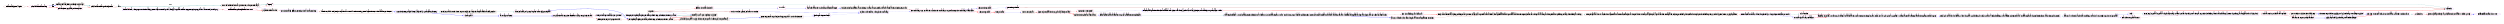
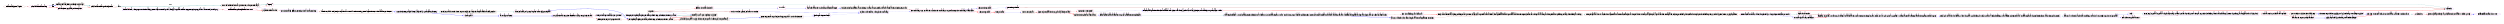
  digraph {
    rankdir=LR
    node [color=purple shape=box]
    edge [arrowhead=vee color=blue style=bold]
    "EleanorRank5Convo4 begins." [color=brown shape=""]
    n2 [color=deeppink label="Check boolean EleanorDating" shape=""]
    n3 [color=brown label="Kochany? Jeśli tam jesteś, potrzebuję twojej uwagi."]
    n4 [color=deeppink label="Jeśli tam jesteś, przydałoby mi się wsparcie."]
    n5 [color=brown label="Check boolean EleanorArthurNightmare" shape=""]
    n6 [color=brown label="Znowu śnił mi się ten koszmar z Arturem. Ten, w którym mnie zabija."]
    n7 [label="Miewam koszmar, w którym Artur musi mnie zabić. A potem wbija ostrze między żebra, kiedy ja krzyczałam \"Eleanor NADAL TU JEST ty tępy draniu!\" ale on mnie już nie słyszy."]
    n8 [color=brown label="Już jestem. Nie martw się."]
    n9 [color=deeppink label="[Zignoruj]"]
    n10 [color=deeppink label="Boolean EleanorArthurNightmare is now true." shape=""]
    n11 [label="Artur cię nie zabije, Eleanor. Jesteś jego siostrą, nie zapomni tego."]
    "Chat ends." [shape=""]
    n13 [color=brown label="Właśnie o to chodzi. \"Nie jesteś już moją siostrą\". To mówi do mnie we śnie. A potem dźga mnie serce swoim zabawkowym mieczem."]
    n14 [label="W tym śnie jesteśmy małymi dziećmi, jakby nie był wystarczająco pokręcony."]
    n15 [color=brown label="To nie jest prawdziwe. Nie wierzę, że Artur mógłby cię zranić, nieważne jak daleko zaszedłby Techrot."]
    n16 [label="... chora sprawa."]
    n17 [color=deeppink label="Nawet jeśli miałby to być coup de grâce? Nawet gdybym cierpiała?"]
    n18 [label="Tak, to najgorsza część."]
    n19 [color=brown label="Jest zupełnie jak ojciec. Jest oddany robieniu tego, co konieczne, nie temu, co łatwe."]
    n20 [color=deeppink label="To wydaje się tak rzeczywiste. Pamiętam to, jakby rzeczywiście się stało."]
    n21 [color=brown label="Cokolwiek byś myślała o swojej rodzinie, nie jest gorsza od niektórych, które poznałem ja."]
    n22 [color=brown label="Poczekaj. Co ma z tym wspólnego twój ojciec?"]
    n23 [color=brown label="Jestem pewien, że Artur by tego nie zrobił."]
    n24 [label="Może powinnaś porozmawiać o tym z Arturem?"]
    n25 [color=brown label="Jestem tego pewna. Przyszłość jest dosyć pomysłowa w swoim okrucieństwie."]
    n26 [label="Nie mogę. Jest zupełnie jak ojciec. Jest oddany robieniu tego, co konieczne, nie temu, co łatwe."]
    n27 [label="Ale korytarz się przeszłością."]
    n28 [color=brown label="Wszystko."]
    n29 [color=deeppink label="Musisz to trochę wyjaśnić, jeśli mam to zrozumieć."]
    n30 [color=deeppink label="Eleanor, nie unikaj odpowiedzi."]
    n31 [label="To jeden z wielu tematów, o których nie rozmawiamy."]
    n32 [color=deeppink label="Nie unikam."]
    n33 [color=deeppink label="Nie rozmawiamy o tym, co stało się w Cavonie, nie rozmawiamy o Krzysztofie, NIGDY nie rozmawiamy o babci Callie."]
    n34 [color=deeppink label="Naprawdę staram się to wytłumaczyć najlepiej jak mogę."]
    n35 [color=deeppink label="Więc może nie powinnaś."]
    n36 [color=deeppink label="Więc może powinnaś."]
    n37 [color=brown label="Mój ojciec świecił przykładem, jak powinniśmy rozwiązywać spory między sobą. Albo raczej jak nie powinniśmy tego robić."]
    n38 [color=deeppink label="A może nie powinnam."]
    n39 [color=deeppink label="Może powinnam."]
    n40 [color=brown label="Może to wreszcie czas."]
    n41 [color=deeppink label="Chcesz usłyszeć całą historię, czy tylko najważniejsze wątki?"]
    n42 [color=brown label="Nigdzie się nie wybieram, dajesz całość."]
    n43 [color=deeppink label="Mogę prosić o streszczenie?"]
    n44 [label="Babcia Callie była naszą babcią ze strony ojca. Callista Penrose Nightingale."]
    n45 [label="Babcia Callie była śmiertelnie chora. Obłąkana. Nasz ojciec wolał udusić ją poduszką, niż dać jej cierpieć. Mam nadzieję, że wystarczająco zwięźle."]
    n46 [label="Miałą zespól Pelhama. W twoich czasach pewnie mieliście już na to lekarstwo (powiedziała, cierpiąc w środku). Powoli niszczy umysł. Zamiast szybkiej śmierci, możesz patrzeć jak kochana osoba zanika, kawałek po kawałku, zanikając jak fotografia na słońcu albo skopiowana zbyt wiele razy kaseta wideo."]
    n47 [color=deeppink label="Jak coś, co dotknęło Sudę, zanim zdecydowała się zostać Cefalonem. Rozumiem."]
    n48 [label="Nie... nie znaleźliśmy na to lekarstwa..."]
    n49 [color=brown label="Kiedy z nami zamieszkała, byliśmy podekscytowani z Arturem. Dla nas była to przemiła starsza kobieta, która pachniała fiołkami i opowiadała nam historię różnymi głosami. Na urodziny dawała nam prawdziwe pieniądze. Myśleliśmy, że każdy dzień będzie jak urodziny."]
    n50 [color=brown label="Potem podupadła na zdrowiu. Zaczęło się od zapominalstwa. Potem zaczęła mylić nas z innymi ludźmi. Mnie nazywała Albertyną, a Artura Karolem. Domagała się, żebyśmy powiedzieli, gdzie uciekł Kubuś. Nigdy nie dowiedzieliśmy się, czy Kubuś był psem, kotem, czy jej chłopakiem."]
    n51 [label="Potem zaczęła rozmawiać z ludźmi, których nie było, włóczyć się po mieszkaniu po zmroku."]
    n52 [label="To musiało być dla was przerażające."]
-   n53 [color=deeppink label="Och, na Pustkę."]
+   n53 [color=deeppink label="Naprawdę, na Pustkę."]
    n54 [label="Pamiętam, że poszłam w środku nocy do toalety, a ona zataczała się w moją stronę przez ciemny korytarz, jęcząc, jej twarz wykrzywiona w grymasie i z włosami jak peruka szalonego klauna. Nie mogłam przestać krzyczeć."]
    n55 [label="Kiedy było z nią bardzo źle, leżałaby w łóżku i krzyczała. Wychodziliśmy do szkoły o poranku, a kiedy skręcaliśmy w naszą alejkę, moje serce stawało, bo nadal mogłam ją usłyszeć dziesięć domów dalej, osiem godzin później."]
    n56 [label="Tata mówił o uduszeniu ją poduszką. Myśleliśmy, że żartuje, bo to przecież oczywiste, to jego matka."]
    n57 [color=deeppink label="Teraz wiele rzeczy nabrało sensu."]
    n58 [label="....Och."]
    n59 [label="Pewnej nocy krzyczała i krzyczała, aż krzyki nagle ustały. Wstałam i poszłam do pokoju Artura. Nie spał, oczywiście. Siedzieliśmy razem i nasłuchiwaliśmy, a potem usłyszeliśmy, jak zamykają się drzwi do jej pokoju."]
    n60 [color=deeppink label="\"Umarła we śnie\", powiedział tata o poranku."]
    n61 [color=deeppink label="Obawiasz się, że Artur postąpi tak samo?"]
    n62 [color=brown label="Artur to nie jest twój ojciec. Nie zrobiłby tego."]
    n63 [label="Gdyby naprawdę był przekonany, że tak będzie najlepiej?"]
    n64 [label="Nie możesz tego wiedzieć. A gdyby Artur był przekonany, że to najlepsze wyjście?"]
    n65 [label="Nie wiem. Może. Teraz kiedy ci to powiedziałam, wydaje się to mniej możliwe."]
    n66 [color=deeppink label="+20 Chemistry" shape=""]
    n67 [color=deeppink label="Jesteś wspaniały. Dziękuję za wysłuchanie mnie, musiałam to z siebie wyrzucić."]
    n68 [label="Boolean EleanorDreams is now true." shape=""]
    "EleanorRank5Convo4 begins." -> n2 [arrowhead=normal color=brown style=dashed]
    n2 -> n3 [arrowhead=normal label=true]
    n2 -> n4 [arrowhead=normal color=red label=false]
    n3 -> n5 [arrowhead=normal color=teal]
    n4 -> n5 [arrowhead=normal color=red style=dashed]
    n5 -> n6 [arrowhead=normal color=teal label=true]
    n5 -> n7 [arrowhead=normal color=red label=false style=dashed]
    n6 -> n8 [style=dashed]
    n6 -> n9 [color=teal]
    n7 -> n10 [color=brown]
    n8 -> n11 [color=brown style=dashed]
    n9 -> "Chat ends." [color=teal style=solid]
    n10 -> n8 [arrowhead=normal color=red]
    n10 -> n9 [color=red style=dashed]
    n11 -> n13 [arrowhead=normal color=brown style=dashed]
    n13 -> n14 [arrowhead=normal]
    n14 -> n15 [arrowhead=normal color=teal style=dashed]
    n14 -> n16
    n15 -> n17 [color=teal style=solid]
    n16 -> n18 [arrowhead=normal]
    n17 -> n19
    n18 -> n20
    n19 -> n21 [arrowhead=normal color=red]
    n19 -> n22 [arrowhead=normal color=red]
    n20 -> n23 [arrowhead=normal color=red style=dashed]
    n20 -> n24 [color=brown style=solid]
    n21 -> n25
    n23 -> n19 [color=red style=solid]
    n24 -> n26 [arrowhead=normal color=teal style=dashed]
    n25 -> n27 [style=dashed]
    n26 -> n21 [color=brown style=solid]
    n26 -> n22 [color=teal]
    n27 -> n31 [style=dashed]
    n28 -> n22 [style=dashed]
    n28 -> n29 [color=brown]
    n28 -> n30 [arrowhead=normal color=red style=dashed]
    n29 -> n31 [style=solid]
    n30 -> n32 [style=dashed]
    n31 -> n33 [style=dashed]
    n32 -> n34 [arrowhead=normal style=solid]
    n33 -> n35 [style=solid]
    n33 -> n36 [color=red]
    n34 -> n37
    n35 -> n38 [style=dashed]
    n36 -> n39 [color=red]
    n37 -> n33 [color=brown style=solid]
    n38 -> "Chat ends." [color=brown]
    n39 -> n40 [arrowhead=normal style=solid]
    n40 -> n41 [arrowhead=normal color=brown]
    n41 -> n42 [color=red]
    n41 -> n43 [color=red style=dashed]
    n42 -> n44 [style=dashed]
    n43 -> n45 [arrowhead=normal style=dashed]
    n44 -> n46 [arrowhead=normal color=teal style=solid]
    n45 -> "Chat ends." [arrowhead=normal color=red]
    n46 -> n47
    n46 -> n48 [arrowhead=normal color=brown style=solid]
    n47 -> n49 [arrowhead=normal color=brown style=solid]
    n48 -> n49 [arrowhead=normal color=red]
    n49 -> n50 [color=teal style=dashed]
    n50 -> n51 [color=red style=dashed]
    n51 -> n52 [style=solid]
    n51 -> n53 [color=teal style=solid]
    n52 -> n54 [arrowhead=normal color=red]
    n53 -> n54 [arrowhead=normal color=brown]
    n54 -> n55 [style=dashed]
    n55 -> n56 [color=teal style=dashed]
    n56 -> n57 [arrowhead=normal style=dashed]
    n56 -> n58 [arrowhead=normal style=solid]
    n57 -> n59 [color=brown style=dashed]
    n58 -> n59 [color=teal style=dashed]
    n59 -> n60 [color=brown style=dashed]
    n60 -> n61 [arrowhead=normal color=brown style=solid]
    n60 -> n62 [color=brown style=solid]
    n61 -> n63 [arrowhead=normal style=solid]
    n62 -> n64
    n63 -> n65 [arrowhead=normal color=red]
    n64 -> n65 [style=dashed]
    n65 -> n66 [arrowhead=normal color=teal style=dashed]
    n66 -> "Chat ends." [color=teal style=dashed]
    n66 -> n67 [color=brown]
    n67 -> n68
  }
